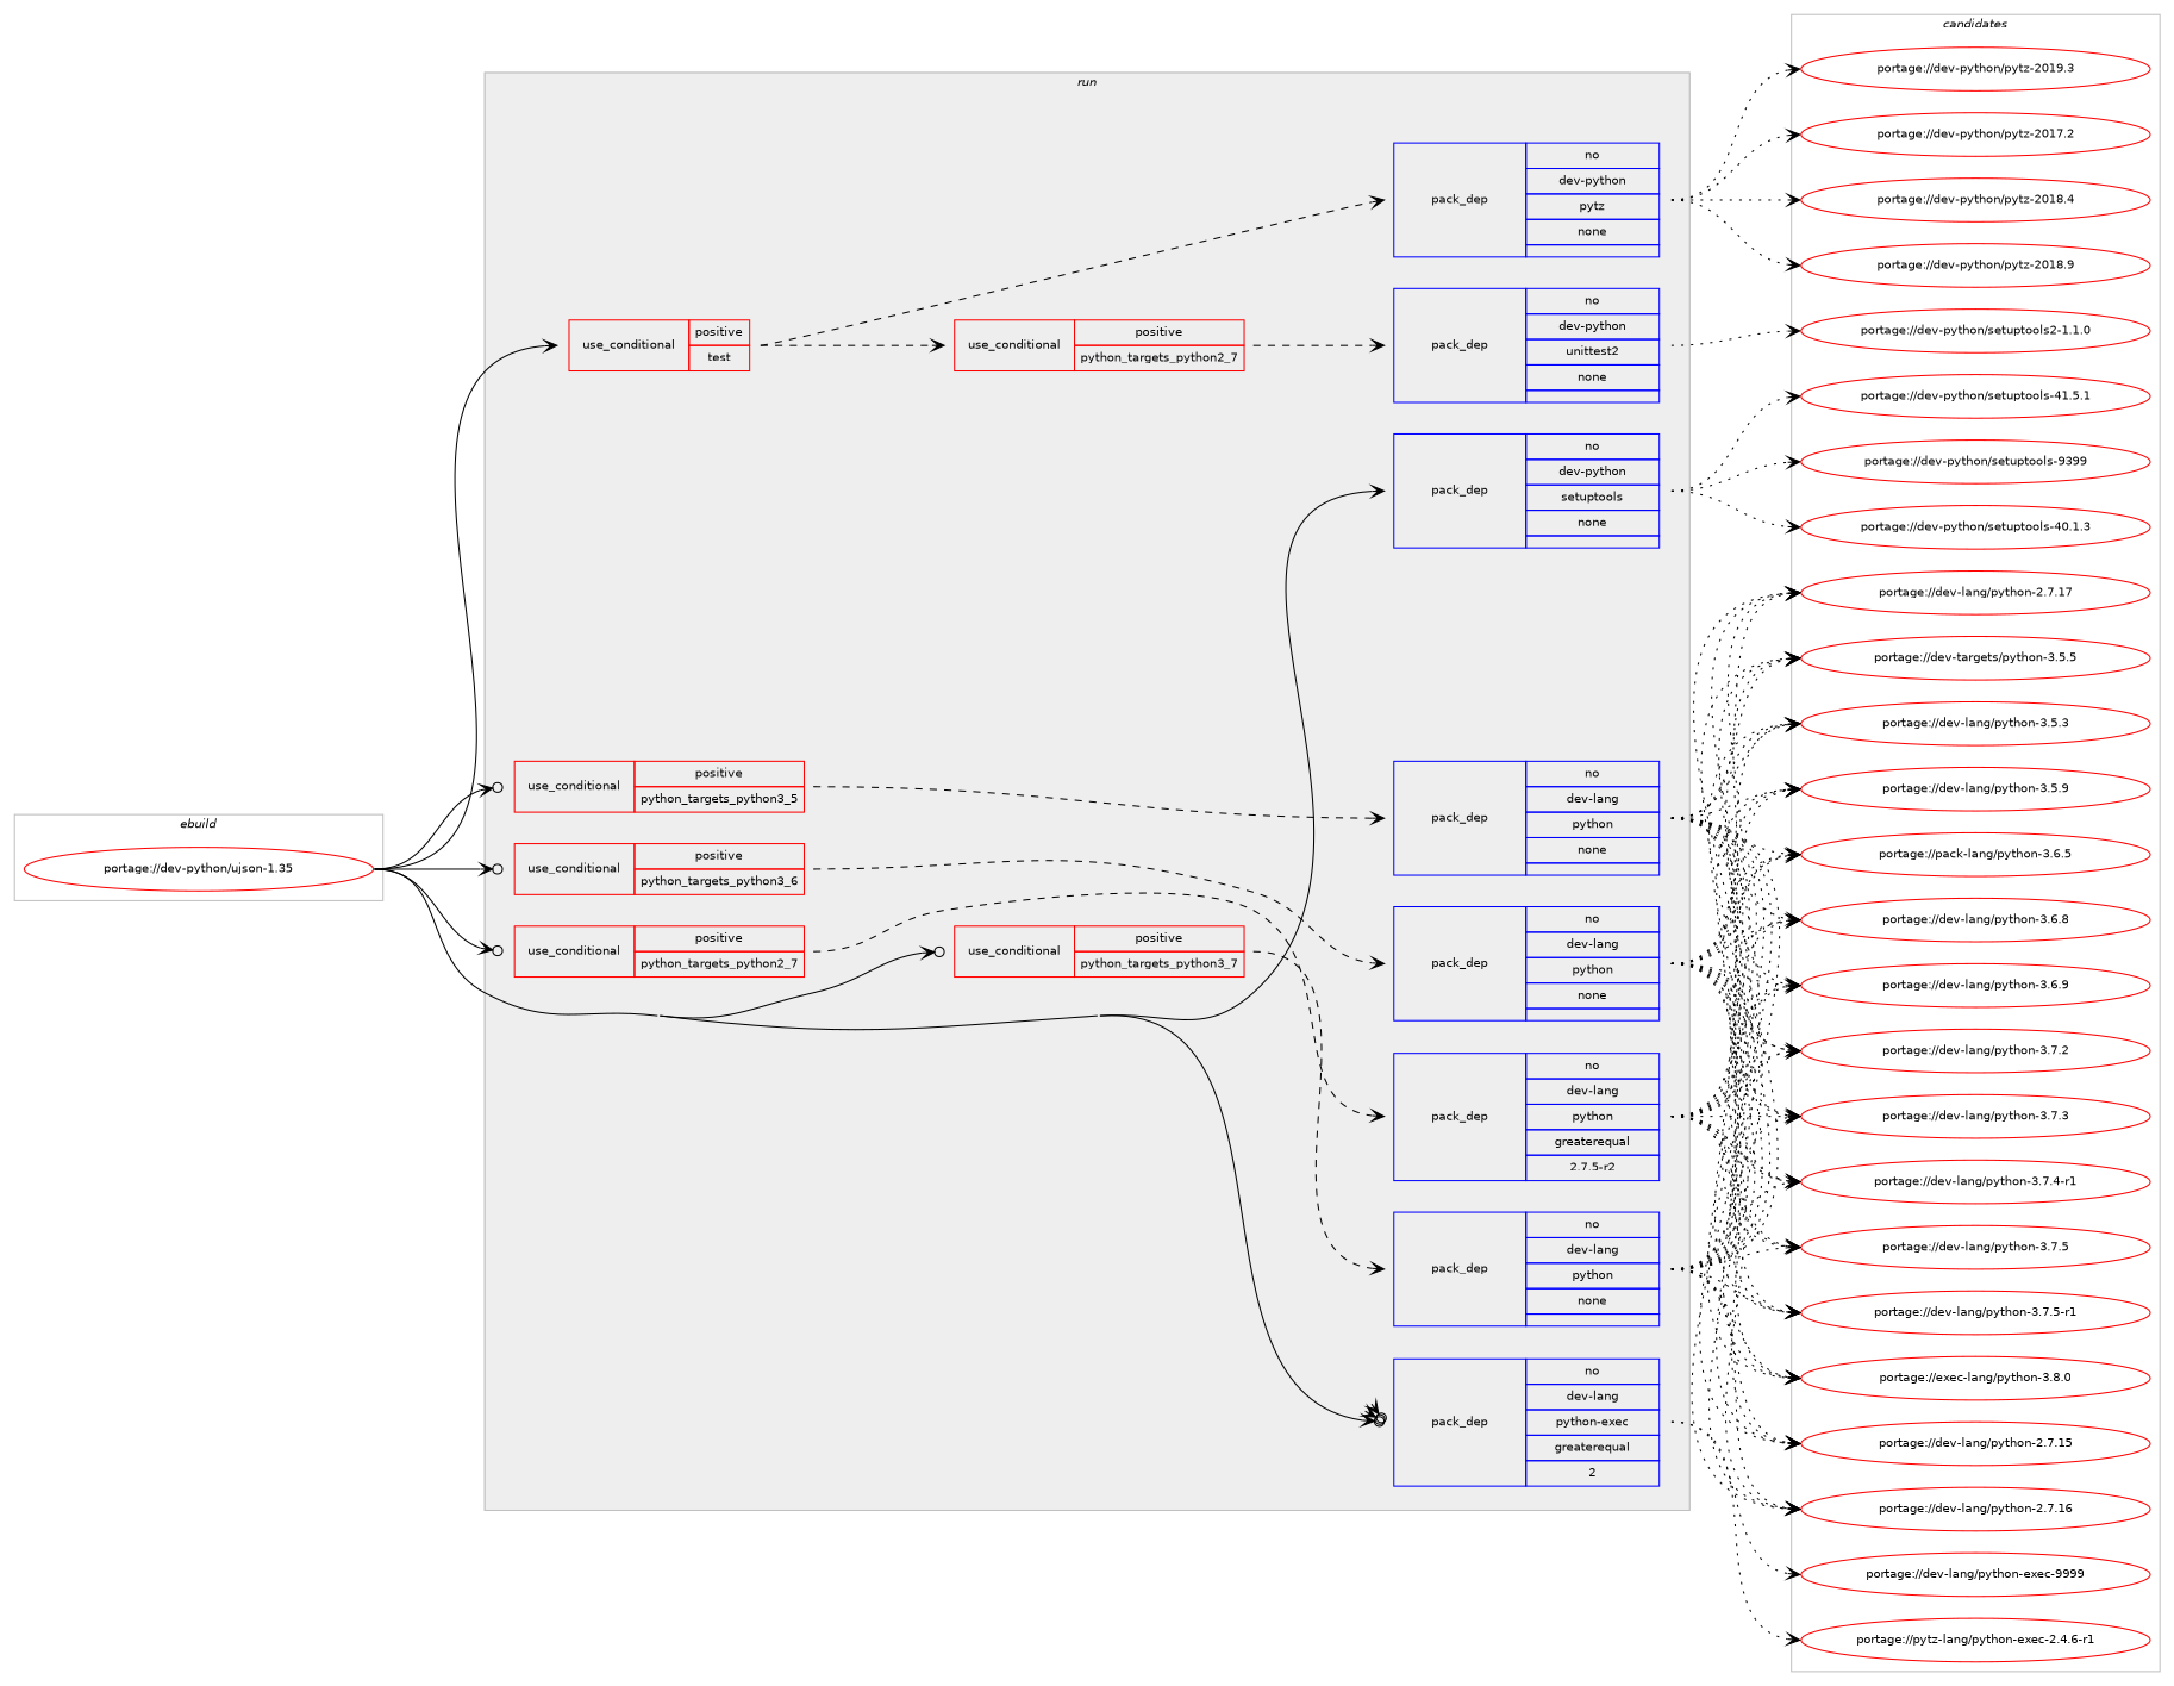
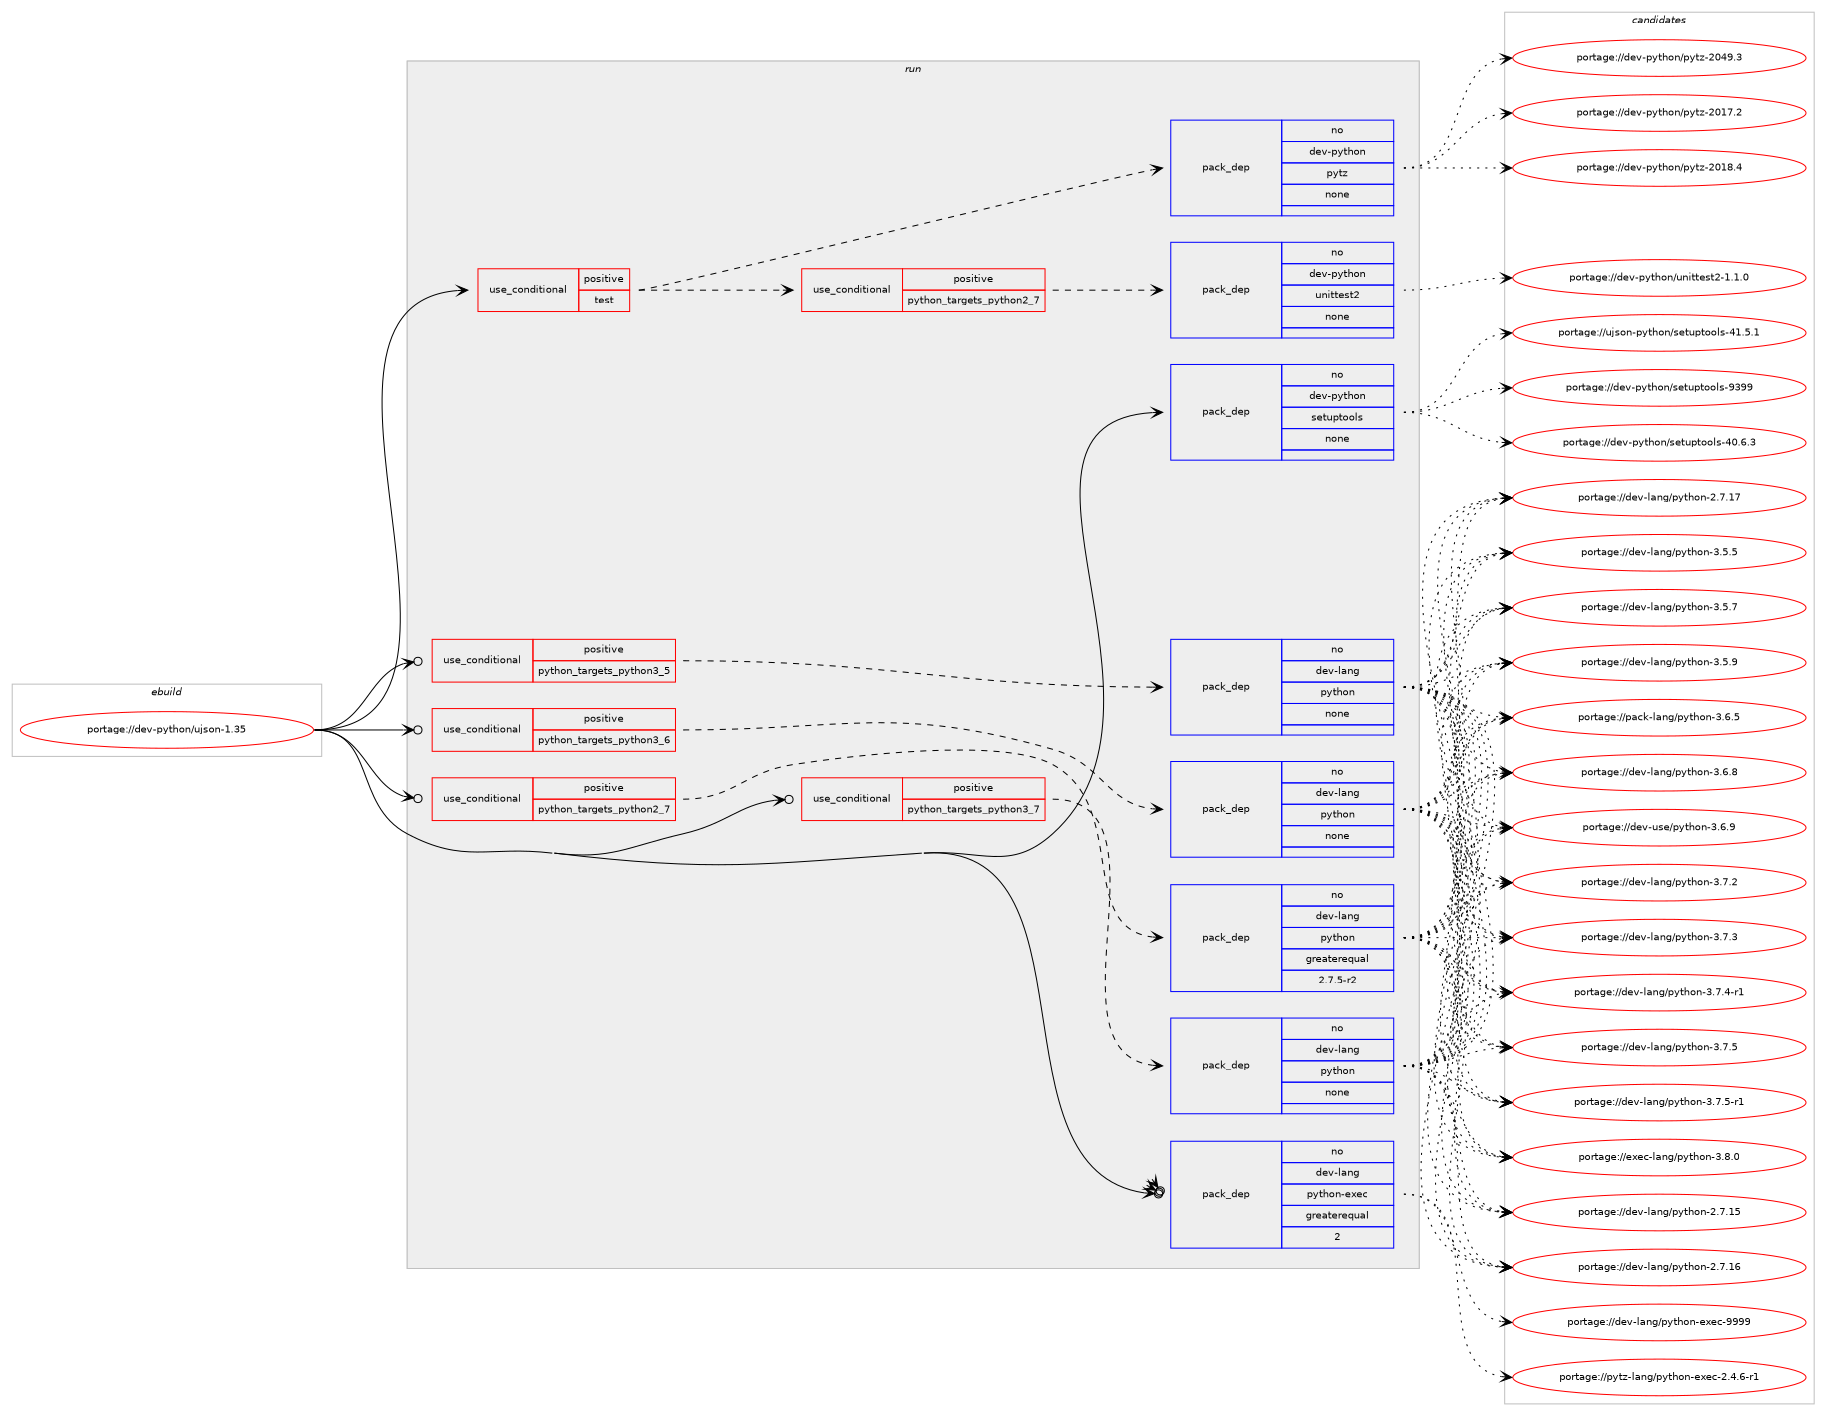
  digraph {
    compound=true
    concentrate=true
    fontname=Helvetica
    fontsize=10
    newrank=true
    rankdir=LR
    ranksep=1.5
    node [color=red fontname=Helvetica fontsize=10]
    edge [arrowhead=vee headport=w style=dotted tailport=e weight=100]
    n1 [label="portage://dev-python/ujson-1.35" width=4]
    n2 [color=blue label=<<TABLE BORDER="0" CELLBORDER="1" CELLSPACING="0" CELLPADDING="4" WIDTH="220"><TR><TD ROWSPAN="6" CELLPADDING="30">pack_dep</TD></TR><TR><TD WIDTH="110">no</TD></TR><TR><TD>dev-python</TD></TR><TR><TD>unittest2</TD></TR><TR><TD>none</TD></TR><TR><TD></TD></TR></TABLE>> shape=none]
    n3 [label=<<TABLE BORDER="0" CELLBORDER="1" CELLSPACING="0" CELLPADDING="4"><TR><TD ROWSPAN="3" CELLPADDING="10">use_conditional</TD></TR><TR><TD>positive</TD></TR><TR><TD>python_targets_python2_7</TD></TR></TABLE>> shape=none]
    n4 [color=blue label=<<TABLE BORDER="0" CELLBORDER="1" CELLSPACING="0" CELLPADDING="4" WIDTH="220"><TR><TD ROWSPAN="6" CELLPADDING="30">pack_dep</TD></TR><TR><TD WIDTH="110">no</TD></TR><TR><TD>dev-python</TD></TR><TR><TD>pytz</TD></TR><TR><TD>none</TD></TR><TR><TD></TD></TR></TABLE>> shape=none]
    n5 [label=<<TABLE BORDER="0" CELLBORDER="1" CELLSPACING="0" CELLPADDING="4"><TR><TD ROWSPAN="3" CELLPADDING="10">use_conditional</TD></TR><TR><TD>positive</TD></TR><TR><TD>test</TD></TR></TABLE>> shape=none]
    n6 [color=blue label=<<TABLE BORDER="0" CELLBORDER="1" CELLSPACING="0" CELLPADDING="4" WIDTH="220"><TR><TD ROWSPAN="6" CELLPADDING="30">pack_dep</TD></TR><TR><TD WIDTH="110">no</TD></TR><TR><TD>dev-python</TD></TR><TR><TD>setuptools</TD></TR><TR><TD>none</TD></TR><TR><TD></TD></TR></TABLE>> shape=none]
    n7 [color=blue label=<<TABLE BORDER="0" CELLBORDER="1" CELLSPACING="0" CELLPADDING="4" WIDTH="220"><TR><TD ROWSPAN="6" CELLPADDING="30">pack_dep</TD></TR><TR><TD WIDTH="110">no</TD></TR><TR><TD>dev-lang</TD></TR><TR><TD>python</TD></TR><TR><TD>greaterequal</TD></TR><TR><TD>2.7.5-r2</TD></TR></TABLE>> shape=none]
    n8 [label=<<TABLE BORDER="0" CELLBORDER="1" CELLSPACING="0" CELLPADDING="4"><TR><TD ROWSPAN="3" CELLPADDING="10">use_conditional</TD></TR><TR><TD>positive</TD></TR><TR><TD>python_targets_python2_7</TD></TR></TABLE>> shape=none]
    n9 [color=blue label=<<TABLE BORDER="0" CELLBORDER="1" CELLSPACING="0" CELLPADDING="4" WIDTH="220"><TR><TD ROWSPAN="6" CELLPADDING="30">pack_dep</TD></TR><TR><TD WIDTH="110">no</TD></TR><TR><TD>dev-lang</TD></TR><TR><TD>python</TD></TR><TR><TD>none</TD></TR><TR><TD></TD></TR></TABLE>> shape=none]
    n10 [label=<<TABLE BORDER="0" CELLBORDER="1" CELLSPACING="0" CELLPADDING="4"><TR><TD ROWSPAN="3" CELLPADDING="10">use_conditional</TD></TR><TR><TD>positive</TD></TR><TR><TD>python_targets_python3_5</TD></TR></TABLE>> shape=none]
    n11 [color=blue label=<<TABLE BORDER="0" CELLBORDER="1" CELLSPACING="0" CELLPADDING="4" WIDTH="220"><TR><TD ROWSPAN="6" CELLPADDING="30">pack_dep</TD></TR><TR><TD WIDTH="110">no</TD></TR><TR><TD>dev-lang</TD></TR><TR><TD>python</TD></TR><TR><TD>none</TD></TR><TR><TD></TD></TR></TABLE>> shape=none]
    n12 [label=<<TABLE BORDER="0" CELLBORDER="1" CELLSPACING="0" CELLPADDING="4"><TR><TD ROWSPAN="3" CELLPADDING="10">use_conditional</TD></TR><TR><TD>positive</TD></TR><TR><TD>python_targets_python3_6</TD></TR></TABLE>> shape=none]
    n13 [color=blue label=<<TABLE BORDER="0" CELLBORDER="1" CELLSPACING="0" CELLPADDING="4" WIDTH="220"><TR><TD ROWSPAN="6" CELLPADDING="30">pack_dep</TD></TR><TR><TD WIDTH="110">no</TD></TR><TR><TD>dev-lang</TD></TR><TR><TD>python</TD></TR><TR><TD>none</TD></TR><TR><TD></TD></TR></TABLE>> shape=none]
    n14 [label=<<TABLE BORDER="0" CELLBORDER="1" CELLSPACING="0" CELLPADDING="4"><TR><TD ROWSPAN="3" CELLPADDING="10">use_conditional</TD></TR><TR><TD>positive</TD></TR><TR><TD>python_targets_python3_7</TD></TR></TABLE>> shape=none]
    n15 [color=blue label=<<TABLE BORDER="0" CELLBORDER="1" CELLSPACING="0" CELLPADDING="4" WIDTH="220"><TR><TD ROWSPAN="6" CELLPADDING="30">pack_dep</TD></TR><TR><TD WIDTH="110">no</TD></TR><TR><TD>dev-lang</TD></TR><TR><TD>python-exec</TD></TR><TR><TD>greaterequal</TD></TR><TR><TD>2</TD></TR></TABLE>> shape=none]
-   n16 [label="portage://dev-python/setuptools2-1.1.0" width=4]
+   n16 [label="portage://dev-python/unittest2-1.1.0" width=4]
    n17 [label="portage://dev-python/pytz-2017.2" width=4]
    n18 [label="portage://dev-python/pytz-2018.4" width=4]
-   n19 [label="portage://dev-python/pytz-2018.9" width=4]
-   n20 [label="portage://dev-python/pytz-2019.3" width=4]
-   n21 [label="portage://dev-python/setuptools-40.1.3" width=4]
-   n22 [label="portage://dev-python/setuptools-41.5.1" width=4]
+   n20 [label="portage://dev-python/pytz-2049.3" width=4]
+   n21 [label="portage://dev-python/setuptools-40.6.3" width=4]
+   n22 [label="portage://ujson-python/setuptools-41.5.1" width=4]
    n23 [label="portage://dev-python/setuptools-9399" width=4]
    n24 [label="portage://dev-lang/python-2.7.15" width=4]
    n25 [label="portage://dev-lang/python-2.7.16" width=4]
    n26 [label="portage://dev-lang/python-2.7.17" width=4]
-   n27 [label="portage://dev-targets/python-3.5.5" width=4]
-   n28 [label="portage://dev-lang/python-3.5.3" width=4]
+   n27 [label="portage://dev-lang/python-3.5.5" width=4]
+   n28 [label="portage://dev-lang/python-3.5.7" width=4]
    n29 [label="portage://dev-lang/python-3.5.9" width=4]
    n30 [label="portage://pack-lang/python-3.6.5" width=4]
    n31 [label="portage://dev-lang/python-3.6.8" width=4]
-   n32 [label="portage://dev-lang/python-3.6.9" width=4]
+   n32 [label="portage://dev-use/python-3.6.9" width=4]
    n33 [label="portage://dev-lang/python-3.7.2" width=4]
    n34 [label="portage://dev-lang/python-3.7.3" width=4]
    n35 [label="portage://dev-lang/python-3.7.4-r1" width=4]
    n36 [label="portage://dev-lang/python-3.7.5" width=4]
    n37 [label="portage://dev-lang/python-3.7.5-r1" width=4]
    n38 [label="portage://exec-lang/python-3.8.0" width=4]
    n39 [label="portage://pytz-lang/python-exec-2.4.6-r1" width=4]
    n40 [label="portage://dev-lang/python-exec-9999" width=4]
    subgraph cluster_1 {
      color=gray
      label=<<i>ebuild</i>>
      rank=same
      n1
    }
    subgraph cluster_2 {
      color=gray
      label=<<i>dependencies</i>>
      subgraph cluster_3 {
        color=gray
        fillcolor="#eeeeee"
        label=<<i>compile</i>>
        style=filled
        subgraph sub_4 {
          color=gray
          fillcolor="#eeeeee"
          label=<<i>compile</i>>
          style=filled
          n5
          subgraph sub_5 {
            color=gray
            fillcolor="#eeeeee"
            label=<<i>compile</i>>
            style=filled
            n3
            subgraph sub_6 {
              color=gray
              fillcolor="#eeeeee"
              label=<<i>compile</i>>
              style=filled
              n2
            }
          }
          subgraph sub_7 {
            color=gray
            fillcolor="#eeeeee"
            label=<<i>compile</i>>
            style=filled
            n4
          }
        }
        subgraph sub_8 {
          color=gray
          fillcolor="#eeeeee"
          label=<<i>compile</i>>
          style=filled
          n6
        }
      }
      subgraph cluster_9 {
        color=gray
        fillcolor="#eeeeee"
        label=<<i>compile and run</i>>
        style=filled
        subgraph sub_10 {
          color=gray
          fillcolor="#eeeeee"
          label=<<i>compile and run</i>>
          style=filled
          n8
          subgraph sub_11 {
            color=gray
            fillcolor="#eeeeee"
            label=<<i>compile and run</i>>
            style=filled
            n7
          }
        }
        subgraph sub_12 {
          color=gray
          fillcolor="#eeeeee"
          label=<<i>compile and run</i>>
          style=filled
          n10
          subgraph sub_13 {
            color=gray
            fillcolor="#eeeeee"
            label=<<i>compile and run</i>>
            style=filled
            n9
          }
        }
        subgraph sub_14 {
          color=gray
          fillcolor="#eeeeee"
          label=<<i>compile and run</i>>
          style=filled
          n12
          subgraph sub_15 {
            color=gray
            fillcolor="#eeeeee"
            label=<<i>compile and run</i>>
            style=filled
            n11
          }
        }
        subgraph sub_16 {
          color=gray
          fillcolor="#eeeeee"
          label=<<i>compile and run</i>>
          style=filled
          n14
          subgraph sub_17 {
            color=gray
            fillcolor="#eeeeee"
            label=<<i>compile and run</i>>
            style=filled
            n13
          }
        }
        subgraph sub_18 {
          color=gray
          fillcolor="#eeeeee"
          label=<<i>compile and run</i>>
          style=filled
          n15
        }
      }
      subgraph cluster_19 {
        color=gray
        fillcolor="#eeeeee"
        label=<<i>run</i>>
        style=filled
      }
    }
    subgraph cluster_20 {
      color=gray
      label=<<i>candidates</i>>
      rank=same
      subgraph sub_21 {
        color=black
        label=<<i>candidates</i>>
        nodesep=1
        rank=same
        n16
      }
      subgraph sub_22 {
        color=black
        label=<<i>candidates</i>>
        nodesep=1
        rank=same
        n17
        n18
-       n19
        n20
      }
      subgraph sub_23 {
        color=black
        label=<<i>candidates</i>>
        nodesep=1
        rank=same
        n21
        n22
        n23
      }
      subgraph sub_24 {
        color=black
        label=<<i>candidates</i>>
        nodesep=1
        rank=same
        n24
        n25
        n26
        n27
        n28
        n29
        n30
        n31
        n32
        n33
        n34
        n35
        n36
        n37
        n38
      }
      subgraph sub_25 {
        color=black
        label=<<i>candidates</i>>
        nodesep=1
        rank=same
        n24
        n25
        n26
        n27
        n28
        n29
        n30
        n31
        n32
        n33
        n34
        n35
        n36
        n37
        n38
      }
      subgraph sub_26 {
        color=black
        label=<<i>candidates</i>>
        nodesep=1
        rank=same
        n24
        n25
        n26
        n27
        n28
        n29
        n30
        n31
        n32
        n33
        n34
        n35
        n36
        n37
        n38
      }
      subgraph sub_27 {
        color=black
        label=<<i>candidates</i>>
        nodesep=1
        rank=same
        n24
        n25
        n26
        n27
        n28
        n29
        n30
        n31
        n32
        n33
        n34
        n35
        n36
        n37
        n38
      }
      subgraph sub_28 {
        color=black
        label=<<i>candidates</i>>
        nodesep=1
        rank=same
        n39
        n40
      }
    }
    n1 -> n5 [style=solid weight=20]
    n1 -> n6 [style=solid weight=20]
    n1 -> n8 [arrowhead=odotvee style=solid weight=20]
    n1 -> n10 [arrowhead=odotvee style=solid weight=20]
    n1 -> n12 [arrowhead=odotvee style=solid weight=20]
    n1 -> n14 [arrowhead=odotvee style=solid weight=20]
    n1 -> n15 [arrowhead=odotvee style=solid weight=20]
    n2 -> n16
    n3 -> n2 [style=dashed weight=20]
    n4 -> n17
    n4 -> n18
-   n4 -> n19
    n4 -> n20
    n5 -> n3 [style=dashed weight=20]
    n5 -> n4 [style=dashed weight=20]
    n6 -> n21
    n6 -> n22
    n6 -> n23
    n7 -> n24
    n7 -> n25
    n7 -> n26
    n7 -> n27
    n7 -> n28
    n7 -> n29
    n7 -> n30
    n7 -> n31
    n7 -> n32
    n7 -> n33
    n7 -> n34
    n7 -> n35
    n7 -> n36
    n7 -> n37
    n7 -> n38
    n8 -> n7 [style=dashed weight=20]
    n9 -> n24
    n9 -> n25
    n9 -> n26
    n9 -> n27
    n9 -> n28
    n9 -> n29
    n9 -> n30
    n9 -> n31
    n9 -> n32
    n9 -> n33
    n9 -> n34
    n9 -> n35
    n9 -> n36
    n9 -> n37
    n9 -> n38
    n10 -> n9 [style=dashed weight=20]
    n11 -> n24
    n11 -> n25
    n11 -> n26
    n11 -> n27
    n11 -> n28
    n11 -> n29
    n11 -> n30
    n11 -> n31
    n11 -> n32
    n11 -> n33
    n11 -> n34
    n11 -> n35
    n11 -> n36
    n11 -> n37
    n11 -> n38
    n12 -> n11 [style=dashed weight=20]
    n13 -> n24
    n13 -> n25
    n13 -> n26
    n13 -> n27
    n13 -> n28
    n13 -> n29
    n13 -> n30
    n13 -> n31
    n13 -> n32
    n13 -> n33
    n13 -> n34
    n13 -> n35
    n13 -> n36
    n13 -> n37
    n13 -> n38
    n14 -> n13 [style=dashed weight=20]
    n15 -> n39
    n15 -> n40
  }
